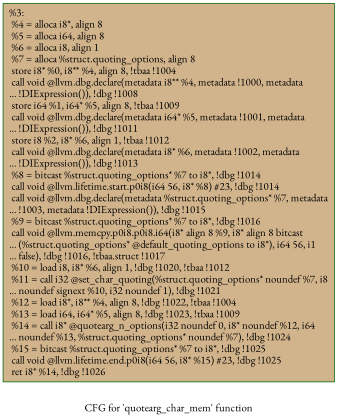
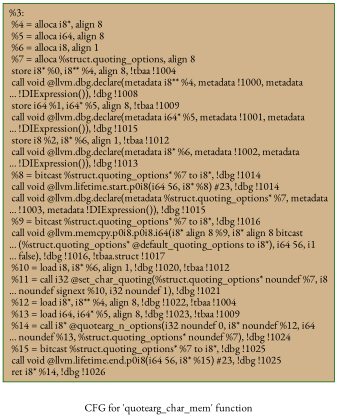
  digraph {
    label="CFG for 'quotearg_char_mem' function"
    fontname="EB Garamond"
-   n1 [color=darkgreen fillcolor=tan label="{%3:\l  %4 = alloca i8*, align 8\l  %5 = alloca i64, align 8\l  %6 = alloca i8, align 1\l  %7 = alloca %struct.quoting_options, align 8\l  store i8* %0, i8** %4, align 8, !tbaa !1004\l  call void @llvm.dbg.declare(metadata i8** %4, metadata !1000, metadata\l... !DIExpression()), !dbg !1008\l  store i64 %1, i64* %5, align 8, !tbaa !1009\l  call void @llvm.dbg.declare(metadata i64* %5, metadata !1001, metadata\l... !DIExpression()), !dbg !1011\l  store i8 %2, i8* %6, align 1, !tbaa !1012\l  call void @llvm.dbg.declare(metadata i8* %6, metadata !1002, metadata\l... !DIExpression()), !dbg !1013\l  %8 = bitcast %struct.quoting_options* %7 to i8*, !dbg !1014\l  call void @llvm.lifetime.start.p0i8(i64 56, i8* %8) #23, !dbg !1014\l  call void @llvm.dbg.declare(metadata %struct.quoting_options* %7, metadata\l... !1003, metadata !DIExpression()), !dbg !1015\l  %9 = bitcast %struct.quoting_options* %7 to i8*, !dbg !1016\l  call void @llvm.memcpy.p0i8.p0i8.i64(i8* align 8 %9, i8* align 8 bitcast\l... (%struct.quoting_options* @default_quoting_options to i8*), i64 56, i1\l... false), !dbg !1016, !tbaa.struct !1017\l  %10 = load i8, i8* %6, align 1, !dbg !1020, !tbaa !1012\l  %11 = call i32 @set_char_quoting(%struct.quoting_options* noundef %7, i8\l... noundef signext %10, i32 noundef 1), !dbg !1021\l  %12 = load i8*, i8** %4, align 8, !dbg !1022, !tbaa !1004\l  %13 = load i64, i64* %5, align 8, !dbg !1023, !tbaa !1009\l  %14 = call i8* @quotearg_n_options(i32 noundef 0, i8* noundef %12, i64\l... noundef %13, %struct.quoting_options* noundef %7), !dbg !1024\l  %15 = bitcast %struct.quoting_options* %7 to i8*, !dbg !1025\l  call void @llvm.lifetime.end.p0i8(i64 56, i8* %15) #23, !dbg !1025\l  ret i8* %14, !dbg !1026\l}" shape=record style=filled fontname="EB Garamond"]
+   n1 [color=darkgreen fillcolor=tan label="{%3:\l  %4 = alloca i8*, align 8\l  %5 = alloca i64, align 8\l  %6 = alloca i8, align 1\l  %7 = alloca %struct.quoting_options, align 8\l  store i8* %0, i8** %4, align 8, !tbaa !1004\l  call void @llvm.dbg.declare(metadata i8** %4, metadata !1000, metadata\l... !DIExpression()), !dbg !1008\l  store i64 %1, i64* %5, align 8, !tbaa !1009\l  call void @llvm.dbg.declare(metadata i64* %5, metadata !1001, metadata\l... !DIExpression()), !dbg !1015\l  store i8 %2, i8* %6, align 1, !tbaa !1012\l  call void @llvm.dbg.declare(metadata i8* %6, metadata !1002, metadata\l... !DIExpression()), !dbg !1013\l  %8 = bitcast %struct.quoting_options* %7 to i8*, !dbg !1014\l  call void @llvm.lifetime.start.p0i8(i64 56, i8* %8) #23, !dbg !1014\l  call void @llvm.dbg.declare(metadata %struct.quoting_options* %7, metadata\l... !1003, metadata !DIExpression()), !dbg !1015\l  %9 = bitcast %struct.quoting_options* %7 to i8*, !dbg !1016\l  call void @llvm.memcpy.p0i8.p0i8.i64(i8* align 8 %9, i8* align 8 bitcast\l... (%struct.quoting_options* @default_quoting_options to i8*), i64 56, i1\l... false), !dbg !1016, !tbaa.struct !1017\l  %10 = load i8, i8* %6, align 1, !dbg !1020, !tbaa !1012\l  %11 = call i32 @set_char_quoting(%struct.quoting_options* noundef %7, i8\l... noundef signext %10, i32 noundef 1), !dbg !1021\l  %12 = load i8*, i8** %4, align 8, !dbg !1022, !tbaa !1004\l  %13 = load i64, i64* %5, align 8, !dbg !1023, !tbaa !1009\l  %14 = call i8* @quotearg_n_options(i32 noundef 0, i8* noundef %12, i64\l... noundef %13, %struct.quoting_options* noundef %7), !dbg !1024\l  %15 = bitcast %struct.quoting_options* %7 to i8*, !dbg !1025\l  call void @llvm.lifetime.end.p0i8(i64 56, i8* %15) #23, !dbg !1025\l  ret i8* %14, !dbg !1026\l}" shape=record style=filled fontname="EB Garamond"]
  }
